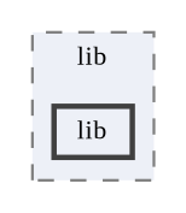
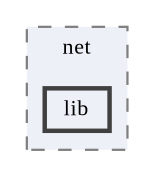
  digraph {
    compound=true
    rankdir=LR
    fontname="Liberation Serif"
    n1 [color=grey25 fillcolor="#edf0f7" fontname="Liberation Serif" fontsize=10 height=0.2 label=lib shape=box style="filled,bold" width=0.4]
    subgraph cluster_1 {
      bgcolor="#edf0f7"
      fontsize=10
-     label=lib
+     label=net
      pencolor=grey50
      style="filled,dashed"
      n1
    }
  }
